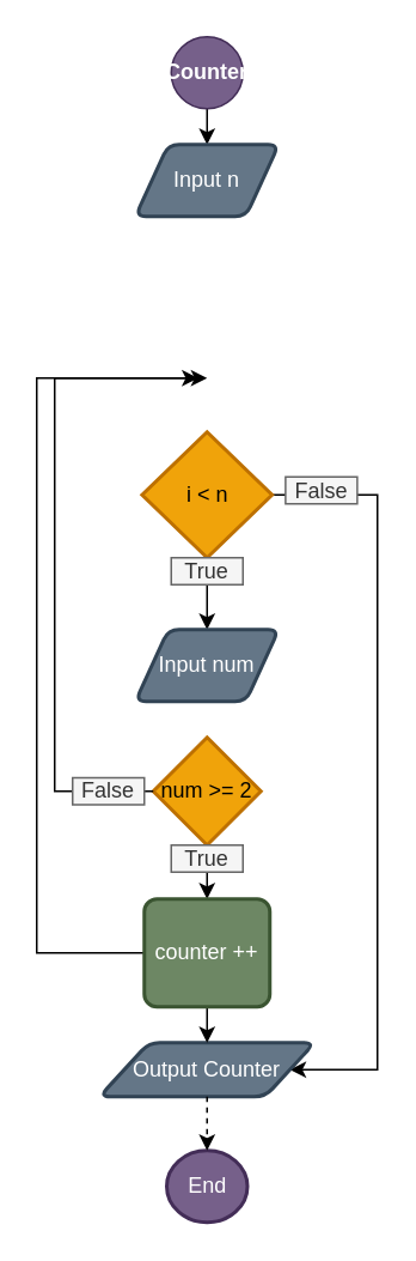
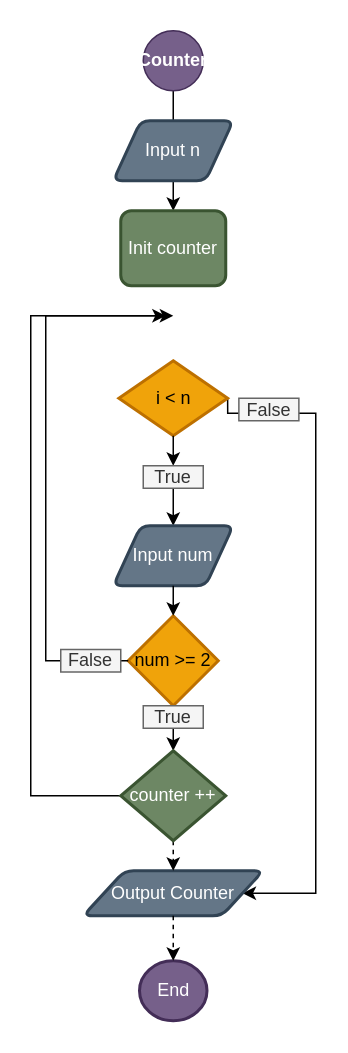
  <mxCell id="0" />
  <mxCell id="1" parent="0" />
- <mxCell id="2" style="edgeStyle=orthogonalEdgeStyle;rounded=0;orthogonalLoop=1;jettySize=auto;html=1;exitX=0.5;exitY=1;exitDx=0;exitDy=0;entryX=0.5;entryY=0;entryDx=0;entryDy=0;" parent="1" source="3" target="5" edge="1"><mxGeometry relative="1" as="geometry" /></mxCell>
+ <mxCell id="2" style="edgeStyle=orthogonalEdgeStyle;rounded=0;orthogonalLoop=1;jettySize=auto;html=1;exitX=0.5;exitY=1;exitDx=0;exitDy=0;entryX=0.5;entryY=0;entryDx=0;entryDy=0;endArrow=none;" parent="1" source="3" target="5" edge="1"><mxGeometry relative="1" as="geometry" /></mxCell>
  <mxCell id="3" value="&lt;b&gt;Counter&lt;/b&gt;" style="ellipse;whiteSpace=wrap;html=1;aspect=fixed;fillColor=#76608a;strokeColor=#432D57;fontColor=#ffffff;" parent="1" vertex="1"><mxGeometry x="95" y="20" width="40" height="40" as="geometry" /></mxCell>
+ <mxCell id="4" style="edgeStyle=orthogonalEdgeStyle;rounded=0;orthogonalLoop=1;jettySize=auto;html=1;exitX=0.5;exitY=1;exitDx=0;exitDy=0;entryX=0.5;entryY=0;entryDx=0;entryDy=0;" parent="1" source="5" target="6" edge="1"><mxGeometry relative="1" as="geometry" /></mxCell>
  <mxCell id="5" value="Input n" style="shape=parallelogram;html=1;strokeWidth=2;perimeter=parallelogramPerimeter;whiteSpace=wrap;rounded=1;arcSize=12;size=0.23;fillColor=#647687;fontColor=#ffffff;strokeColor=#314354;" parent="1" vertex="1"><mxGeometry x="75" y="80" width="80" height="40" as="geometry" /></mxCell>
+ <mxCell id="6" value="Init counter" style="rounded=1;whiteSpace=wrap;html=1;absoluteArcSize=1;arcSize=14;strokeWidth=2;fillColor=#6d8764;fontColor=#ffffff;strokeColor=#3A5431;" parent="1" vertex="1"><mxGeometry x="80" y="140" width="70" height="50" as="geometry" /></mxCell>
  <mxCell id="7" style="edgeStyle=orthogonalEdgeStyle;rounded=0;orthogonalLoop=1;jettySize=auto;html=1;exitX=0.5;exitY=1;exitDx=0;exitDy=0;exitPerimeter=0;entryX=0.5;entryY=0;entryDx=0;entryDy=0;" parent="1" source="14" target="10" edge="1"><mxGeometry relative="1" as="geometry" /></mxCell>
  <mxCell id="8" style="edgeStyle=orthogonalEdgeStyle;rounded=0;orthogonalLoop=1;jettySize=auto;html=1;exitX=1;exitY=0.5;exitDx=0;exitDy=0;exitPerimeter=0;entryX=1;entryY=0.5;entryDx=0;entryDy=0;" parent="1" source="9" target="11" edge="1"><mxGeometry relative="1" as="geometry"><Array as="points"><mxPoint x="210" y="275" /><mxPoint x="210" y="595" /></Array></mxGeometry></mxCell>
- <mxCell id="9" value="i &amp;lt; n" style="strokeWidth=2;html=1;shape=mxgraph.flowchart.decision;whiteSpace=wrap;fillColor=#f0a30a;fontColor=#000000;strokeColor=#BD7000;" parent="1" vertex="1"><mxGeometry x="78.75" y="240" width="72.5" height="70" as="geometry" /></mxCell>
+ <mxCell id="9" value="i &amp;lt; n" style="strokeWidth=2;html=1;shape=mxgraph.flowchart.decision;whiteSpace=wrap;fillColor=#f0a30a;fontColor=#000000;strokeColor=#BD7000;" parent="1" vertex="1"><mxGeometry x="78.75" y="240" width="72.5" height="50" as="geometry" /></mxCell>
  <mxCell id="10" value="Input num" style="shape=parallelogram;html=1;strokeWidth=2;perimeter=parallelogramPerimeter;whiteSpace=wrap;rounded=1;arcSize=12;size=0.23;fillColor=#647687;fontColor=#ffffff;strokeColor=#314354;" parent="1" vertex="1"><mxGeometry x="75" y="350" width="80" height="40" as="geometry" /></mxCell>
  <mxCell id="11" value="Output Counter" style="shape=parallelogram;html=1;strokeWidth=2;perimeter=parallelogramPerimeter;whiteSpace=wrap;rounded=1;arcSize=12;size=0.23;fillColor=#647687;fontColor=#ffffff;strokeColor=#314354;" parent="1" vertex="1"><mxGeometry x="55" y="580" width="120" height="30" as="geometry" /></mxCell>
  <mxCell id="12" value="False" style="text;html=1;align=center;verticalAlign=middle;whiteSpace=wrap;rounded=0;fillColor=#f5f5f5;fontColor=#333333;strokeColor=#666666;" parent="1" vertex="1"><mxGeometry x="158.75" y="265" width="40" height="15" as="geometry" /></mxCell>
  <mxCell id="13" value="" style="edgeStyle=orthogonalEdgeStyle;rounded=0;orthogonalLoop=1;jettySize=auto;html=1;exitX=0.5;exitY=1;exitDx=0;exitDy=0;exitPerimeter=0;entryX=0.5;entryY=0;entryDx=0;entryDy=0;" parent="1" source="9" target="14" edge="1"><mxGeometry relative="1" as="geometry"><mxPoint x="115" y="310" as="sourcePoint" /><mxPoint x="115" y="360" as="targetPoint" /></mxGeometry></mxCell>
  <mxCell id="14" value="True" style="text;html=1;align=center;verticalAlign=middle;whiteSpace=wrap;rounded=0;fillColor=#f5f5f5;fontColor=#333333;strokeColor=#666666;" parent="1" vertex="1"><mxGeometry x="95" y="310" width="40" height="15" as="geometry" /></mxCell>
  <mxCell id="15" value="" style="edgeStyle=orthogonalEdgeStyle;rounded=0;orthogonalLoop=1;jettySize=auto;html=1;" parent="1" source="16" target="19" edge="1"><mxGeometry relative="1" as="geometry" /></mxCell>
  <mxCell id="16" value="num &amp;gt;= 2" style="strokeWidth=2;html=1;shape=mxgraph.flowchart.decision;whiteSpace=wrap;fillColor=#f0a30a;fontColor=#000000;strokeColor=#BD7000;" parent="1" vertex="1"><mxGeometry x="85" y="410" width="60" height="60" as="geometry" /></mxCell>
  <mxCell id="17" style="edgeStyle=orthogonalEdgeStyle;rounded=0;orthogonalLoop=1;jettySize=auto;html=1;exitX=0;exitY=0.5;exitDx=0;exitDy=0;" parent="1" source="19" edge="1"><mxGeometry relative="1" as="geometry"><mxPoint x="110" y="210" as="targetPoint" /><Array as="points"><mxPoint x="20" y="530" /><mxPoint x="20" y="210" /></Array></mxGeometry></mxCell>
- <mxCell id="18" style="edgeStyle=orthogonalEdgeStyle;rounded=0;orthogonalLoop=1;jettySize=auto;html=1;exitX=0.5;exitY=1;exitDx=0;exitDy=0;entryX=0.5;entryY=0;entryDx=0;entryDy=0;" parent="1" source="19" target="11" edge="1"><mxGeometry relative="1" as="geometry" /></mxCell>
- <mxCell id="19" value="counter ++" style="rounded=1;whiteSpace=wrap;html=1;absoluteArcSize=1;arcSize=14;strokeWidth=2;fillColor=#6d8764;fontColor=#ffffff;strokeColor=#3A5431;" parent="1" vertex="1"><mxGeometry x="80" y="500" width="70" height="60" as="geometry" /></mxCell>
+ <mxCell id="18" style="edgeStyle=orthogonalEdgeStyle;rounded=0;orthogonalLoop=1;jettySize=auto;html=1;exitX=0.5;exitY=1;exitDx=0;exitDy=0;entryX=0.5;entryY=0;entryDx=0;entryDy=0;dashed=1;" parent="1" source="19" target="11" edge="1"><mxGeometry relative="1" as="geometry" /></mxCell>
+ <mxCell id="19" value="counter ++" style="rhombus;whiteSpace=wrap;html=1;absoluteArcSize=1;arcSize=14;strokeWidth=2;fillColor=#6d8764;fontColor=#ffffff;strokeColor=#3A5431;" parent="1" vertex="1"><mxGeometry x="80" y="500" width="70" height="60" as="geometry" /></mxCell>
+ <mxCell id="20" style="edgeStyle=orthogonalEdgeStyle;rounded=0;orthogonalLoop=1;jettySize=auto;html=1;exitX=0.5;exitY=1;exitDx=0;exitDy=0;entryX=0.5;entryY=0;entryDx=0;entryDy=0;entryPerimeter=0;" parent="1" source="10" target="16" edge="1"><mxGeometry relative="1" as="geometry" /></mxCell>
  <mxCell id="21" value="True" style="text;html=1;align=center;verticalAlign=middle;whiteSpace=wrap;rounded=0;fillColor=#f5f5f5;fontColor=#333333;strokeColor=#666666;" parent="1" vertex="1"><mxGeometry x="95" y="470" width="40" height="15" as="geometry" /></mxCell>
  <mxCell id="22" style="edgeStyle=orthogonalEdgeStyle;rounded=0;orthogonalLoop=1;jettySize=auto;html=1;exitX=0;exitY=0.5;exitDx=0;exitDy=0;exitPerimeter=0;" parent="1" source="16" edge="1"><mxGeometry relative="1" as="geometry"><mxPoint x="115" y="210" as="targetPoint" /><Array as="points"><mxPoint x="30" y="440" /><mxPoint x="30" y="210" /></Array></mxGeometry></mxCell>
  <mxCell id="23" value="False" style="text;html=1;align=center;verticalAlign=middle;whiteSpace=wrap;rounded=0;fillColor=#f5f5f5;fontColor=#333333;strokeColor=#666666;" parent="1" vertex="1"><mxGeometry x="40" y="432.5" width="40" height="15" as="geometry" /></mxCell>
  <mxCell id="24" value="End" style="strokeWidth=2;html=1;shape=mxgraph.flowchart.start_2;whiteSpace=wrap;fillColor=#76608a;fontColor=#ffffff;strokeColor=#432D57;" parent="1" vertex="1"><mxGeometry x="92.5" y="640" width="45" height="40" as="geometry" /></mxCell>
  <mxCell id="25" style="edgeStyle=orthogonalEdgeStyle;rounded=0;orthogonalLoop=1;jettySize=auto;html=1;exitX=0.5;exitY=1;exitDx=0;exitDy=0;entryX=0.5;entryY=0;entryDx=0;entryDy=0;entryPerimeter=0;dashed=1;" parent="1" source="11" target="24" edge="1"><mxGeometry relative="1" as="geometry" /></mxCell>
